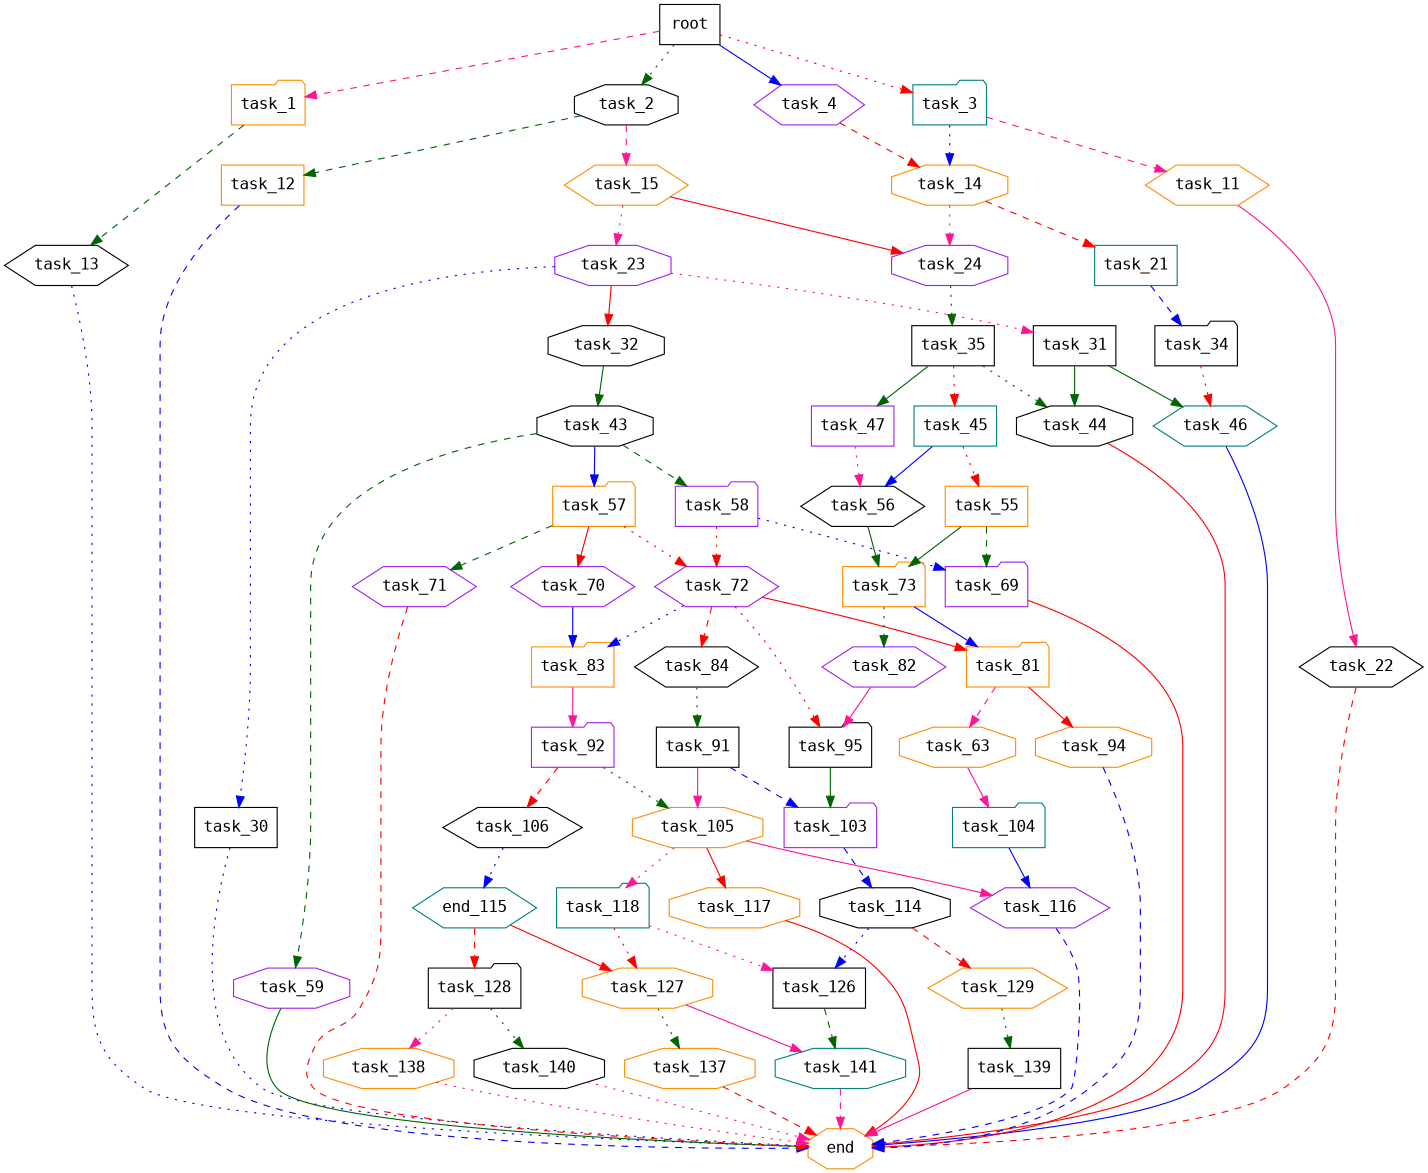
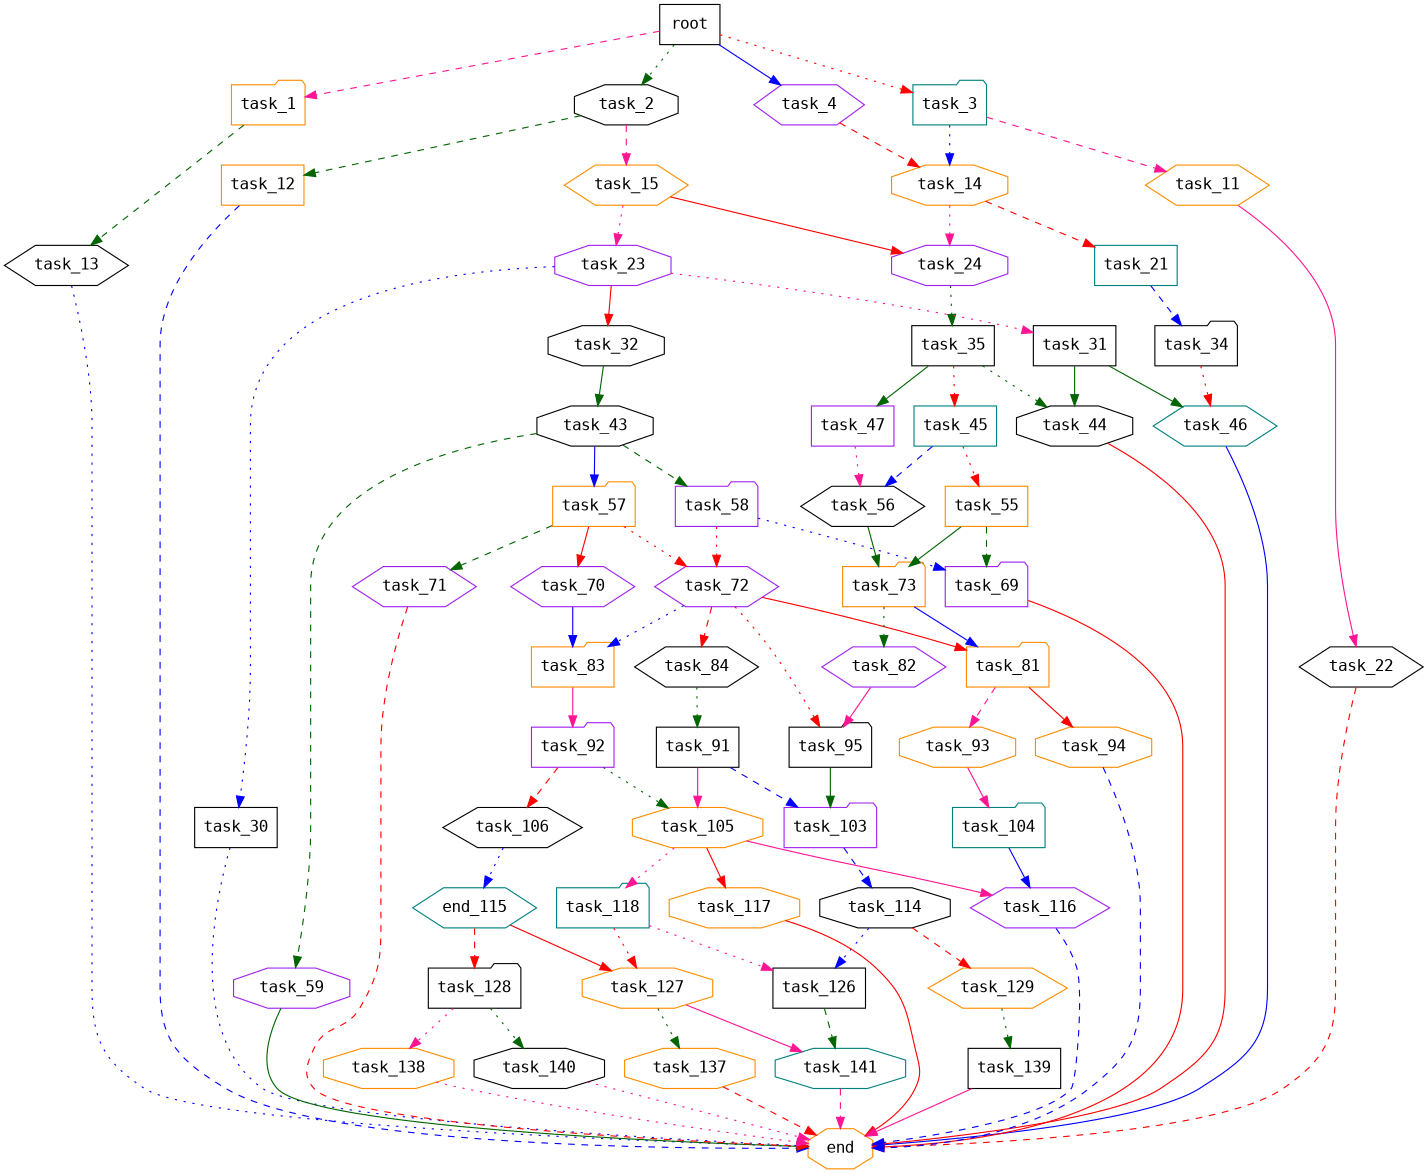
  digraph {
    fontname="DejaVu Sans Mono"
    node [color=black fontname="DejaVu Sans Mono" shape=octagon]
    edge [color=red fontname="DejaVu Sans Mono" style=dotted]
    root [shape=box]
    task_1 [color=darkorange shape=folder]
    task_2
    task_3 [color=teal shape=folder]
    task_4 [color=purple shape=hexagon]
    task_13 [shape=hexagon]
    task_12 [color=darkorange shape=box]
    task_15 [color=darkorange shape=hexagon]
    task_11 [color=darkorange shape=hexagon]
    task_14 [color=darkorange]
    end [color=darkorange]
    task_24 [color=purple]
    task_23 [color=purple]
    task_22 [shape=hexagon]
    task_21 [color=teal shape=box]
    task_34 [shape=folder]
    task_35 [shape=box]
    task_31 [shape=box]
    task_32
    n20 [label=task_30 shape=box]
    task_46 [color=teal shape=hexagon]
    task_44
    task_43
    task_45 [color=teal shape=box]
    task_47 [color=purple shape=box]
    task_57 [color=darkorange shape=folder]
    task_58 [color=purple shape=folder]
    task_59 [color=purple]
    task_55 [color=darkorange shape=box]
    task_56 [shape=hexagon]
    task_70 [color=purple shape=hexagon]
    task_71 [color=purple shape=hexagon]
    task_72 [color=purple shape=hexagon]
    task_69 [color=purple shape=folder]
    task_73 [color=darkorange shape=folder]
    task_81 [color=darkorange shape=folder]
    task_82 [color=purple shape=hexagon]
    task_83 [color=darkorange shape=folder]
    task_84 [shape=hexagon]
    task_95 [shape=folder]
    task_92 [color=purple shape=folder]
-   task_93 [color=darkorange label=task_63]
+   task_93 [color=darkorange]
    task_94 [color=darkorange]
    task_91 [shape=box]
    task_104 [color=teal shape=folder]
    task_103 [color=purple shape=folder]
    task_105 [color=darkorange]
    task_106 [shape=hexagon]
    task_114
    task_116 [color=purple shape=hexagon]
    task_117 [color=darkorange]
    task_118 [color=teal shape=folder]
    n53 [color=teal label=end_115 shape=hexagon]
    task_126 [shape=box]
    task_129 [color=darkorange shape=hexagon]
    task_127 [color=darkorange]
    task_128 [shape=folder]
    task_141 [color=teal]
    task_139 [shape=box]
    task_137 [color=darkorange]
    task_138 [color=darkorange]
    task_140
    root -> task_1 [color=deeppink style=dashed]
    root -> task_2 [color=darkgreen]
    root -> task_3
    root -> task_4 [color=blue style=solid]
    task_1 -> task_13 [color=darkgreen style=dashed]
    task_2 -> task_12 [color=darkgreen style=dashed]
    task_2 -> task_15 [color=deeppink style=dashed]
    task_3 -> task_11 [color=deeppink style=dashed]
    task_3 -> task_14 [color=blue]
    task_4 -> task_14 [style=dashed]
    task_13 -> end [color=blue]
    task_12 -> end [color=blue style=dashed]
    task_15 -> task_24 [style=solid]
    task_15 -> task_23 [color=deeppink]
    task_11 -> task_22 [color=deeppink style=solid]
    task_14 -> task_24 [color=deeppink]
    task_14 -> task_21 [style=dashed]
    task_24 -> task_35 [color=darkgreen]
    task_23 -> task_31 [color=deeppink]
    task_23 -> task_32 [style=solid]
    task_23 -> n20 [color=blue]
    task_22 -> end [style=dashed]
    task_21 -> task_34 [color=blue style=dashed]
    task_34 -> task_46
    task_35 -> task_44 [color=darkgreen]
    task_35 -> task_45
    task_35 -> task_47 [color=darkgreen style=solid]
    task_31 -> task_46 [color=darkgreen style=solid]
    task_31 -> task_44 [color=darkgreen style=solid]
    task_32 -> task_43 [color=darkgreen style=solid]
    n20 -> end [color=blue]
    task_46 -> end [color=blue style=solid]
    task_44 -> end [style=solid]
    task_43 -> task_57 [color=blue style=solid]
    task_43 -> task_58 [color=darkgreen style=dashed]
    task_43 -> task_59 [color=darkgreen style=dashed]
    task_45 -> task_55
-   task_45 -> task_56 [color=blue style=solid]
+   task_45 -> task_56 [color=blue style=dashed]
    task_47 -> task_56 [color=deeppink]
    task_57 -> task_70 [style=solid]
    task_57 -> task_71 [color=darkgreen style=dashed]
    task_57 -> task_72
    task_58 -> task_72
    task_58 -> task_69 [color=blue]
    task_59 -> end [color=darkgreen style=solid]
    task_55 -> task_69 [color=darkgreen style=dashed]
    task_55 -> task_73 [color=darkgreen style=solid]
    task_56 -> task_73 [color=darkgreen style=solid]
    task_70 -> task_83 [color=blue style=solid]
    task_71 -> end [style=dashed]
    task_72 -> task_81 [style=solid]
    task_72 -> task_83 [color=blue]
    task_72 -> task_84 [style=dashed]
    task_72 -> task_95
    task_69 -> end [style=solid]
    task_73 -> task_81 [color=blue style=solid]
    task_73 -> task_82 [color=darkgreen]
    task_81 -> task_93 [color=deeppink style=dashed]
    task_81 -> task_94 [style=solid]
    task_82 -> task_95 [color=deeppink style=solid]
    task_83 -> task_92 [color=deeppink style=solid]
    task_84 -> task_91 [color=darkgreen]
    task_95 -> task_103 [color=darkgreen style=solid]
    task_92 -> task_105 [color=darkgreen]
    task_92 -> task_106 [style=dashed]
    task_93 -> task_104 [color=deeppink style=solid]
    task_94 -> end [color=blue style=dashed]
    task_91 -> task_103 [color=blue style=dashed]
    task_91 -> task_105 [color=deeppink style=solid]
    task_104 -> task_116 [color=blue style=solid]
    task_103 -> task_114 [color=blue style=dashed]
    task_105 -> task_116 [color=deeppink style=solid]
    task_105 -> task_117 [style=solid]
    task_105 -> task_118 [color=deeppink]
    task_106 -> n53 [color=blue]
    task_114 -> task_126 [color=blue]
    task_114 -> task_129 [style=dashed]
    task_116 -> end [color=blue style=dashed]
    task_117 -> end [style=solid]
    task_118 -> task_126 [color=deeppink]
    task_118 -> task_127
    n53 -> task_127 [style=solid]
    n53 -> task_128 [style=dashed]
    task_126 -> task_141 [color=darkgreen style=dashed]
    task_129 -> task_139 [color=darkgreen]
    task_127 -> task_141 [color=deeppink style=solid]
    task_127 -> task_137 [color=darkgreen]
    task_128 -> task_138 [color=deeppink]
    task_128 -> task_140 [color=darkgreen]
    task_141 -> end [color=deeppink style=dashed]
    task_139 -> end [color=deeppink style=solid]
    task_137 -> end [style=dashed]
    task_138 -> end [color=deeppink]
    task_140 -> end [color=deeppink]
  }
